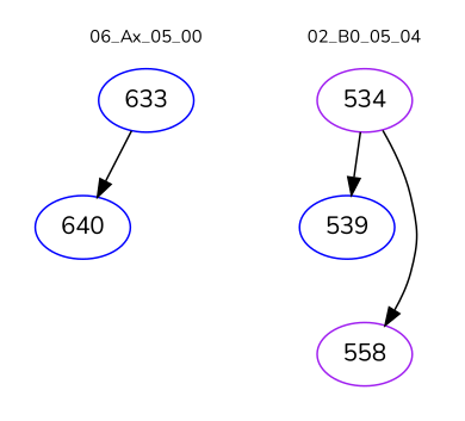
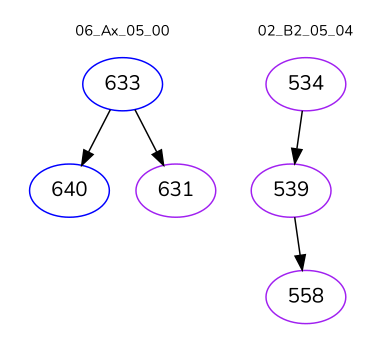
  digraph {
    fontname=Nunito
    node [color=purple fontname=Nunito]
    edge [color=black fontname=Nunito]
    n1 [color=blue label=633]
    n2 [color=blue label=640]
+   n3 [label=631]
    n4 [label=534]
-   n5 [color=blue label=539]
+   n5 [label=539]
    n6 [label=558]
    subgraph cluster_1 {
      color=white
      fontsize=10
      label="06_Ax_05_00"
      n1
      n2
+     n3
    }
    subgraph cluster_2 {
      color=white
      fontsize=10
-     label="02_B0_05_04"
+     label="02_B2_05_04"
      n4
      n5
      n6
    }
    n1 -> n2
+   n1 -> n3
    n4 -> n5
-   n4 -> n6
+   n5 -> n6
  }
